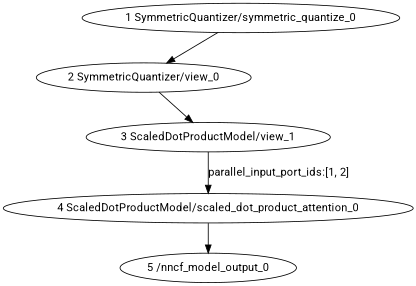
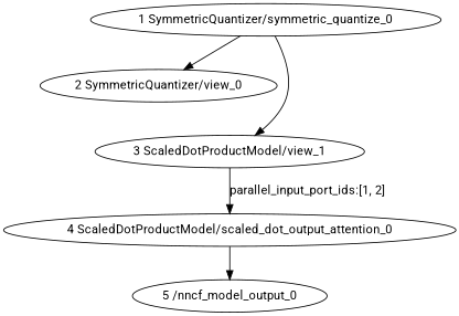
  strict digraph {
    fontname=Roboto
    node [fontname=Roboto type=view]
    edge [fontname=Roboto]
    "1 SymmetricQuantizer/symmetric_quantize_0" [type=symmetric_quantize]
    n2 [label="2 SymmetricQuantizer/view_0"]
    "3 ScaledDotProductModel/view_1"
-   "4 ScaledDotProductModel/scaled_dot_product_attention_0" [type=scaled_dot_product_attention]
+   "4 ScaledDotProductModel/scaled_dot_product_attention_0" [type=scaled_dot_product_attention label="4 ScaledDotProductModel/scaled_dot_output_attention_0"]
    "5 /nncf_model_output_0" [type=nncf_model_output]
    "1 SymmetricQuantizer/symmetric_quantize_0" -> n2
-   n2 -> "3 ScaledDotProductModel/view_1"
+   "1 SymmetricQuantizer/symmetric_quantize_0" -> "3 ScaledDotProductModel/view_1"
    "3 ScaledDotProductModel/view_1" -> "4 ScaledDotProductModel/scaled_dot_product_attention_0" [label="parallel_input_port_ids:[1, 2]"]
    "4 ScaledDotProductModel/scaled_dot_product_attention_0" -> "5 /nncf_model_output_0"
  }
